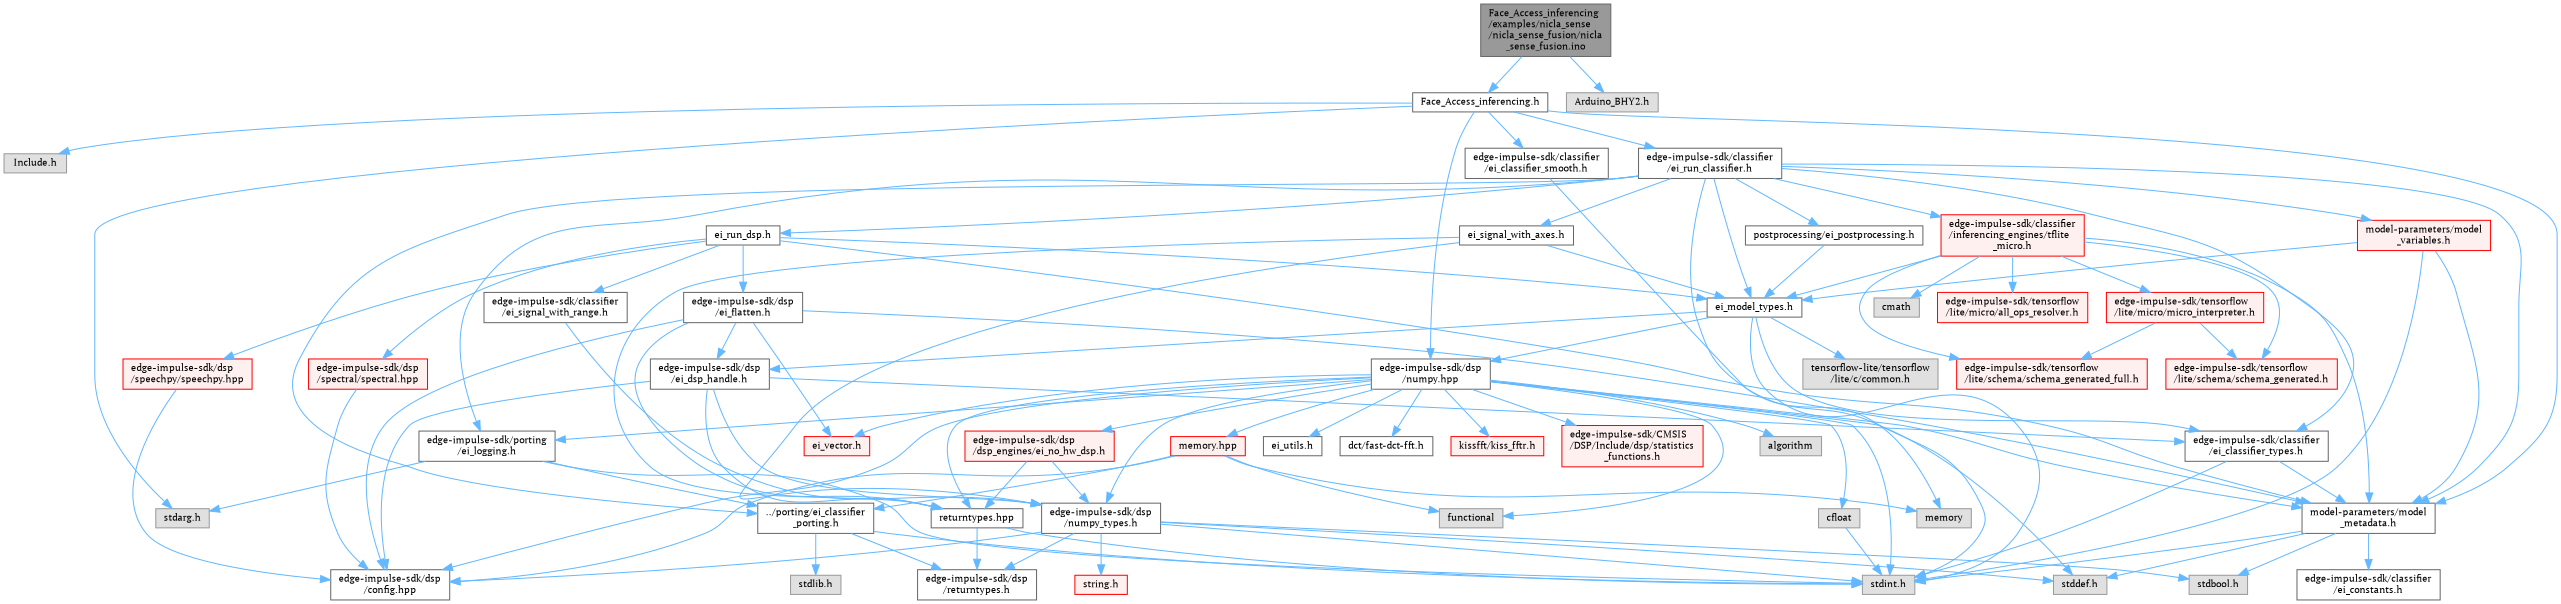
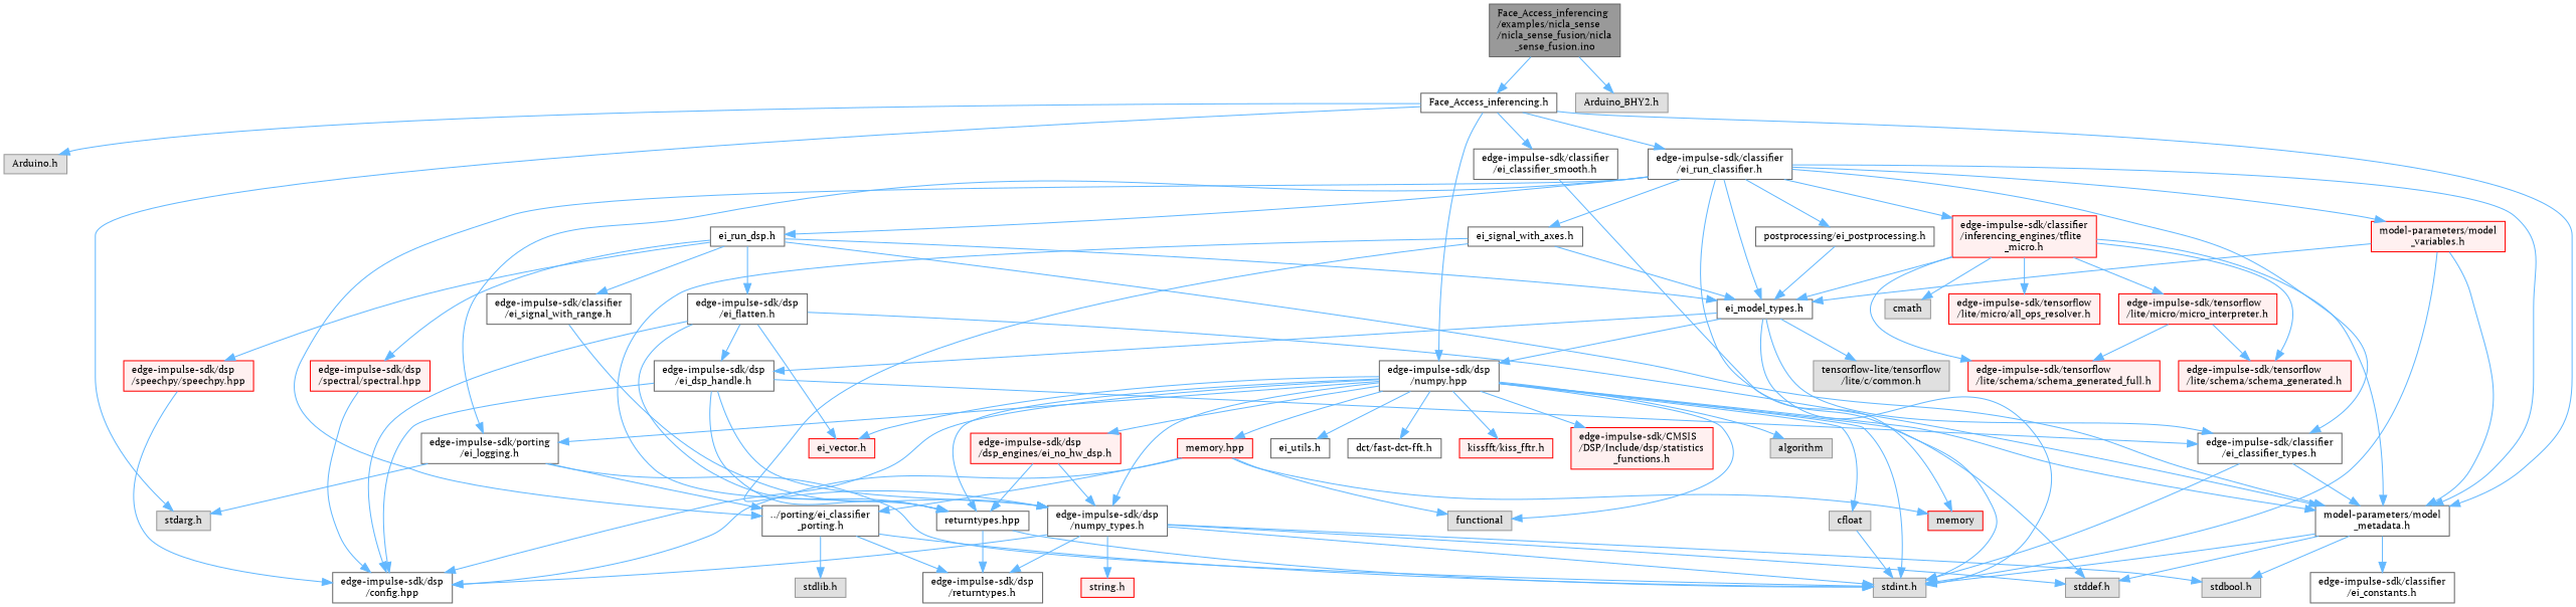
  digraph {
    fontname="PT Serif"
    node [color=grey40 fillcolor=white fontname="PT Serif" fontsize=10 shape=box style=filled]
    edge [color=steelblue1 fontname="PT Serif" fontsize=10 labelfontname=Helvetica labelfontsize=10 style=solid]
    n1 [color=gray40 fillcolor=grey60 fontcolor=black height=0.2 label="Face_Access_inferencing\l/examples/nicla_sense\l/nicla_sense_fusion/nicla\l_sense_fusion.ino" width=0.4]
    n2 [height=0.2 label="Face_Access_inferencing.h" width=0.4]
    n3 [color=grey60 fillcolor="#E0E0E0" height=0.2 label="Arduino_BHY2.h" width=0.4]
-   n4 [color=grey60 fillcolor="#E0E0E0" height=0.2 label="Include.h" width=0.4]
+   n4 [color=grey60 fillcolor="#E0E0E0" height=0.2 label="Arduino.h" width=0.4]
    n5 [color=grey60 fillcolor="#E0E0E0" height=0.2 label="stdarg.h" width=0.4]
    n6 [height=0.2 label="edge-impulse-sdk/classifier\l/ei_run_classifier.h" width=0.4]
    n7 [height=0.2 label="model-parameters/model\l_metadata.h" width=0.4]
    n8 [height=0.2 label="edge-impulse-sdk/dsp\l/numpy.hpp" width=0.4]
    n9 [height=0.2 label="edge-impulse-sdk/classifier\l/ei_classifier_smooth.h" width=0.4]
    n10 [height=0.2 label="ei_model_types.h" width=0.4]
    n11 [height=0.2 label="edge-impulse-sdk/classifier\l/ei_classifier_types.h" width=0.4]
-   n12 [color=grey60 fillcolor="#E0E0E0" height=0.2 label=memory width=0.4]
+   n12 [color=red fillcolor="#E0E0E0" height=0.2 label=memory width=0.4]
    n13 [height=0.2 label="../porting/ei_classifier\l_porting.h" width=0.4]
    n14 [height=0.2 label="edge-impulse-sdk/porting\l/ei_logging.h" width=0.4]
    n15 [height=0.2 label="ei_run_dsp.h" width=0.4]
    n16 [height=0.2 label="ei_signal_with_axes.h" width=0.4]
    n17 [height=0.2 label="postprocessing/ei_postprocessing.h" width=0.4]
    n18 [color=red fillcolor="#FFF0F0" height=0.2 label="edge-impulse-sdk/classifier\l/inferencing_engines/tflite\l_micro.h" width=0.4]
    n19 [color=red fillcolor="#FFF0F0" height=0.2 label="model-parameters/model\l_variables.h" width=0.4]
    n20 [color=grey60 fillcolor="#E0E0E0" height=0.2 label="stdint.h" width=0.4]
    n21 [color=grey60 fillcolor="#E0E0E0" height=0.2 label="stdbool.h" width=0.4]
    n22 [color=grey60 fillcolor="#E0E0E0" height=0.2 label="stddef.h" width=0.4]
    n23 [height=0.2 label="edge-impulse-sdk/classifier\l/ei_constants.h" width=0.4]
    n24 [height=0.2 label="edge-impulse-sdk/dsp\l/config.hpp" width=0.4]
    n25 [height=0.2 label="edge-impulse-sdk/dsp\l/numpy_types.h" width=0.4]
    n26 [color=grey60 fillcolor="#E0E0E0" height=0.2 label=cfloat width=0.4]
    n27 [color=red fillcolor="#FFF0F0" height=0.2 label="ei_vector.h" width=0.4]
    n28 [color=grey60 fillcolor="#E0E0E0" height=0.2 label=algorithm width=0.4]
    n29 [height=0.2 label="returntypes.hpp" width=0.4]
    n30 [color=red fillcolor="#FFF0F0" height=0.2 label="memory.hpp" width=0.4]
    n31 [color=grey60 fillcolor="#E0E0E0" height=0.2 label=functional width=0.4]
    n32 [height=0.2 label="ei_utils.h" width=0.4]
    n33 [height=0.2 label="dct/fast-dct-fft.h" width=0.4]
    n34 [color=red fillcolor="#FFF0F0" height=0.2 label="kissfft/kiss_fftr.h" width=0.4]
    n35 [color=red fillcolor="#FFF0F0" height=0.2 label="edge-impulse-sdk/dsp\l/dsp_engines/ei_no_hw_dsp.h" width=0.4]
    n36 [color=red fillcolor="#FFF0F0" height=0.2 label="edge-impulse-sdk/CMSIS\l/DSP/Include/dsp/statistics\l_functions.h" width=0.4]
    n37 [height=0.2 label="edge-impulse-sdk/dsp\l/ei_dsp_handle.h" width=0.4]
    n38 [color=grey60 fillcolor="#E0E0E0" height=0.2 label="tensorflow-lite/tensorflow\l/lite/c/common.h" width=0.4]
    n39 [height=0.2 label="edge-impulse-sdk/dsp\l/returntypes.h" width=0.4]
    n40 [color=grey60 fillcolor="#E0E0E0" height=0.2 label="stdlib.h" width=0.4]
    n41 [color=red fillcolor="#FFF0F0" height=0.2 label="edge-impulse-sdk/dsp\l/spectral/spectral.hpp" width=0.4]
    n42 [color=red fillcolor="#FFF0F0" height=0.2 label="edge-impulse-sdk/dsp\l/speechpy/speechpy.hpp" width=0.4]
    n43 [height=0.2 label="edge-impulse-sdk/classifier\l/ei_signal_with_range.h" width=0.4]
    n44 [height=0.2 label="edge-impulse-sdk/dsp\l/ei_flatten.h" width=0.4]
    n45 [color=grey60 fillcolor="#E0E0E0" height=0.2 label=cmath width=0.4]
    n46 [color=red fillcolor="#FFF0F0" height=0.2 label="edge-impulse-sdk/tensorflow\l/lite/micro/all_ops_resolver.h" width=0.4]
    n47 [color=red fillcolor="#FFF0F0" height=0.2 label="edge-impulse-sdk/tensorflow\l/lite/micro/micro_interpreter.h" width=0.4]
    n48 [color=red fillcolor="#FFF0F0" height=0.2 label="edge-impulse-sdk/tensorflow\l/lite/schema/schema_generated.h" width=0.4]
    n49 [color=red fillcolor="#FFF0F0" height=0.2 label="edge-impulse-sdk/tensorflow\l/lite/schema/schema_generated_full.h" width=0.4]
    n50 [color=red fillcolor="#FFF0F0" height=0.2 label="string.h" width=0.4]
    n1 -> n2
    n1 -> n3
    n2 -> n4
    n2 -> n5
    n2 -> n6
    n2 -> n7
    n2 -> n8
    n2 -> n9
    n6 -> n7
    n6 -> n10
    n6 -> n11
    n6 -> n12
    n6 -> n13
    n6 -> n14
    n6 -> n15
    n6 -> n16
    n6 -> n17
    n6 -> n18
    n6 -> n19
    n7 -> n20
    n7 -> n21
    n7 -> n22
    n7 -> n23
    n8 -> n7
    n8 -> n14
    n8 -> n20
    n8 -> n22
    n8 -> n24
    n8 -> n25
    n8 -> n26
    n8 -> n27
    n8 -> n28
    n8 -> n29
    n8 -> n30
    n8 -> n31
    n8 -> n32
    n8 -> n33
    n8 -> n34
    n8 -> n35
    n8 -> n36
    n9 -> n20
    n10 -> n8
    n10 -> n11
    n10 -> n20
    n10 -> n37
    n10 -> n38
    n11 -> n7
    n11 -> n20
    n13 -> n20
    n13 -> n39
    n13 -> n40
    n14 -> n5
    n14 -> n13
    n14 -> n20
    n15 -> n7
    n15 -> n10
    n15 -> n41
    n15 -> n42
    n15 -> n43
    n15 -> n44
    n16 -> n10
    n16 -> n25
    n16 -> n29
    n17 -> n10
    n18 -> n7
    n18 -> n10
    n18 -> n45
    n18 -> n46
    n18 -> n47
    n18 -> n48
    n18 -> n49
    n19 -> n7
    n19 -> n10
    n19 -> n20
    n25 -> n20
    n25 -> n21
    n25 -> n22
    n25 -> n24
    n25 -> n39
    n25 -> n50
    n26 -> n20
    n29 -> n20
    n29 -> n39
    n30 -> n12
    n30 -> n13
    n30 -> n24
    n30 -> n31
    n35 -> n25
    n35 -> n29
    n37 -> n11
    n37 -> n24
    n37 -> n25
    n37 -> n29
    n41 -> n24
    n42 -> n24
    n43 -> n25
    n44 -> n7
    n44 -> n24
    n44 -> n27
    n44 -> n29
    n44 -> n37
    n47 -> n48
    n47 -> n49
  }
